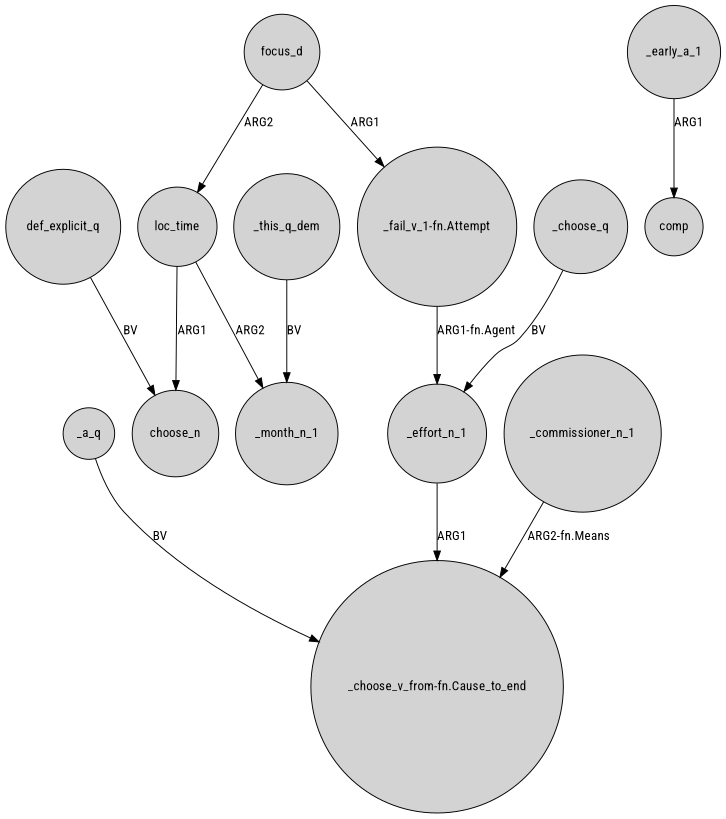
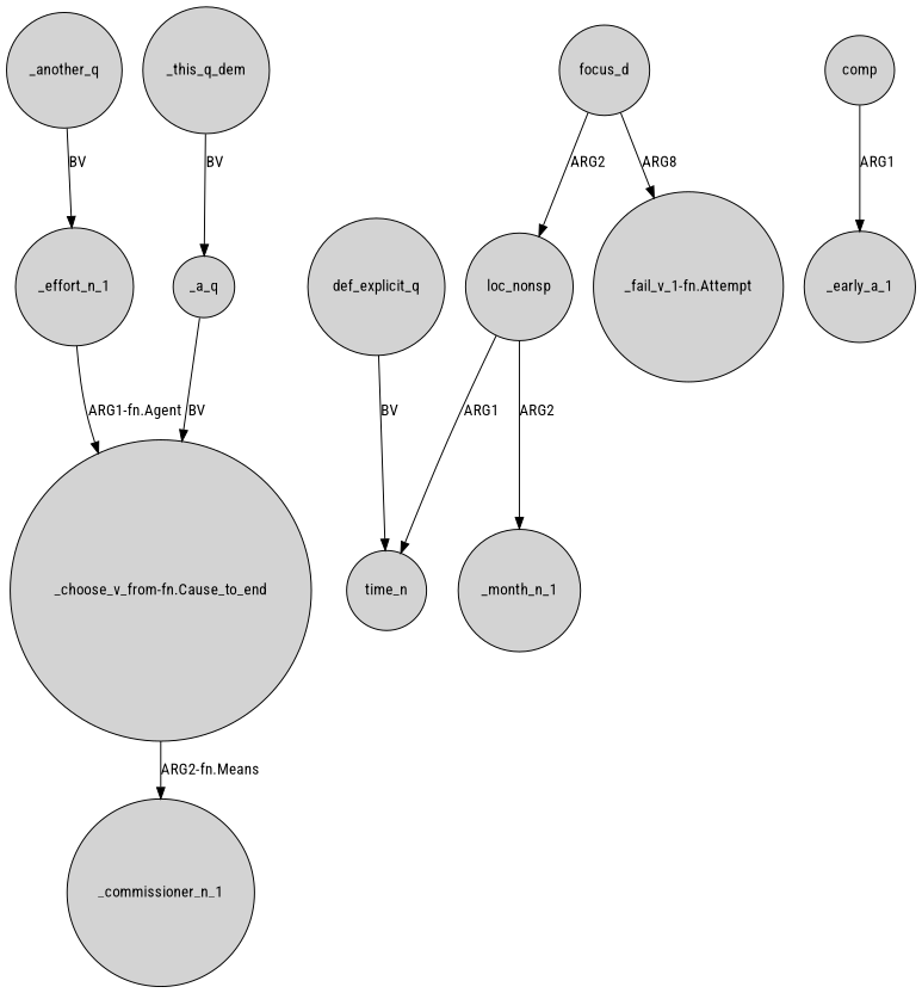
  digraph {
    fontname="Roboto Condensed"
    node [fontname="Roboto Condensed" shape=circle style=filled]
    edge [fontname="Roboto Condensed"]
    _a_q
    "_choose_v_from-fn.Cause_to_end"
    def_explicit_q
-   time_n [label=choose_n]
+   time_n
    comp
    _early_a_1
    _effort_n_1
    _commissioner_n_1
    focus_d
-   loc_nonsp [label=loc_time]
+   loc_nonsp
    "_fail_v_1-fn.Attempt"
    _month_n_1
-   _another_q [label=_choose_q]
+   _another_q
    _this_q_dem
    _a_q -> "_choose_v_from-fn.Cause_to_end" [label=BV]
-   _commissioner_n_1 -> "_choose_v_from-fn.Cause_to_end" [label="ARG2-fn.Means"]
+   "_choose_v_from-fn.Cause_to_end" -> _commissioner_n_1 [label="ARG2-fn.Means"]
    def_explicit_q -> time_n [label=BV]
-   _early_a_1 -> comp [label=ARG1]
-   _effort_n_1 -> "_choose_v_from-fn.Cause_to_end" [label=ARG1]
+   comp -> _early_a_1 [label=ARG1]
+   _effort_n_1 -> "_choose_v_from-fn.Cause_to_end" [label="ARG1-fn.Agent"]
    focus_d -> loc_nonsp [label=ARG2]
-   focus_d -> "_fail_v_1-fn.Attempt" [label=ARG1]
+   focus_d -> "_fail_v_1-fn.Attempt" [label=ARG8]
    loc_nonsp -> time_n [label=ARG1]
    loc_nonsp -> _month_n_1 [label=ARG2]
-   "_fail_v_1-fn.Attempt" -> _effort_n_1 [label="ARG1-fn.Agent"]
    _another_q -> _effort_n_1 [label=BV]
-   _this_q_dem -> _month_n_1 [label=BV]
+   _this_q_dem -> _a_q [label=BV]
  }
